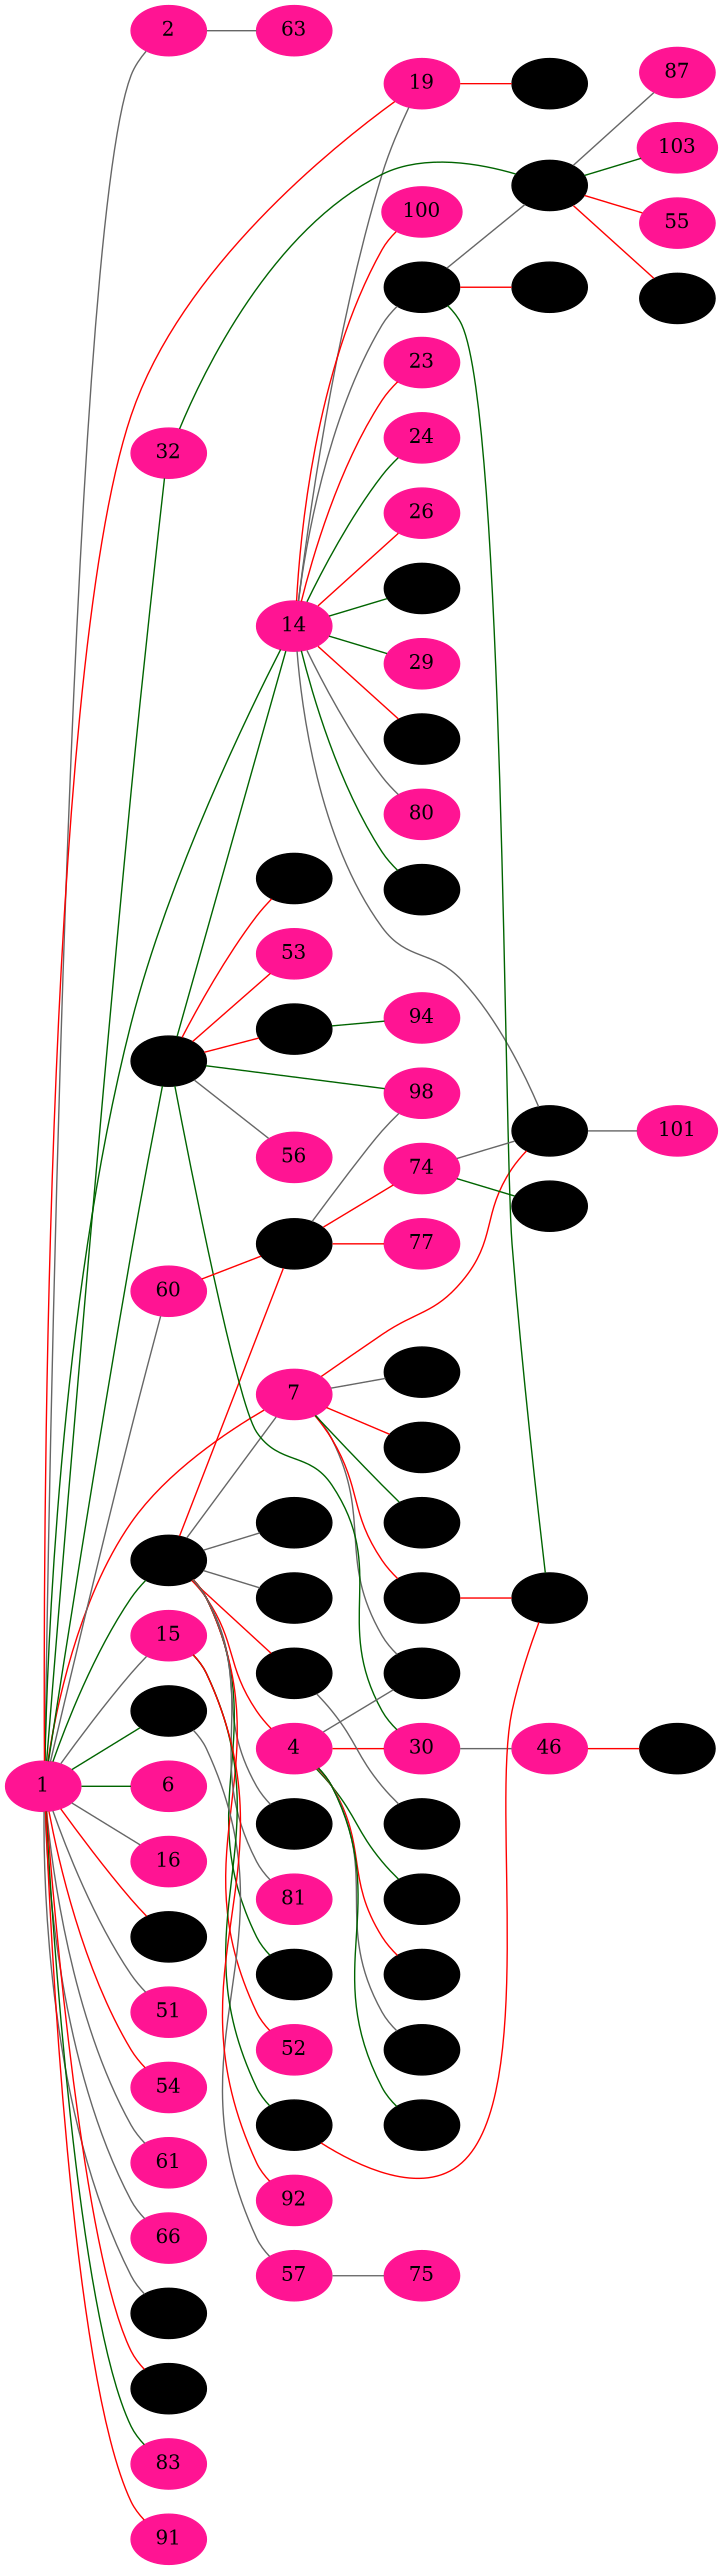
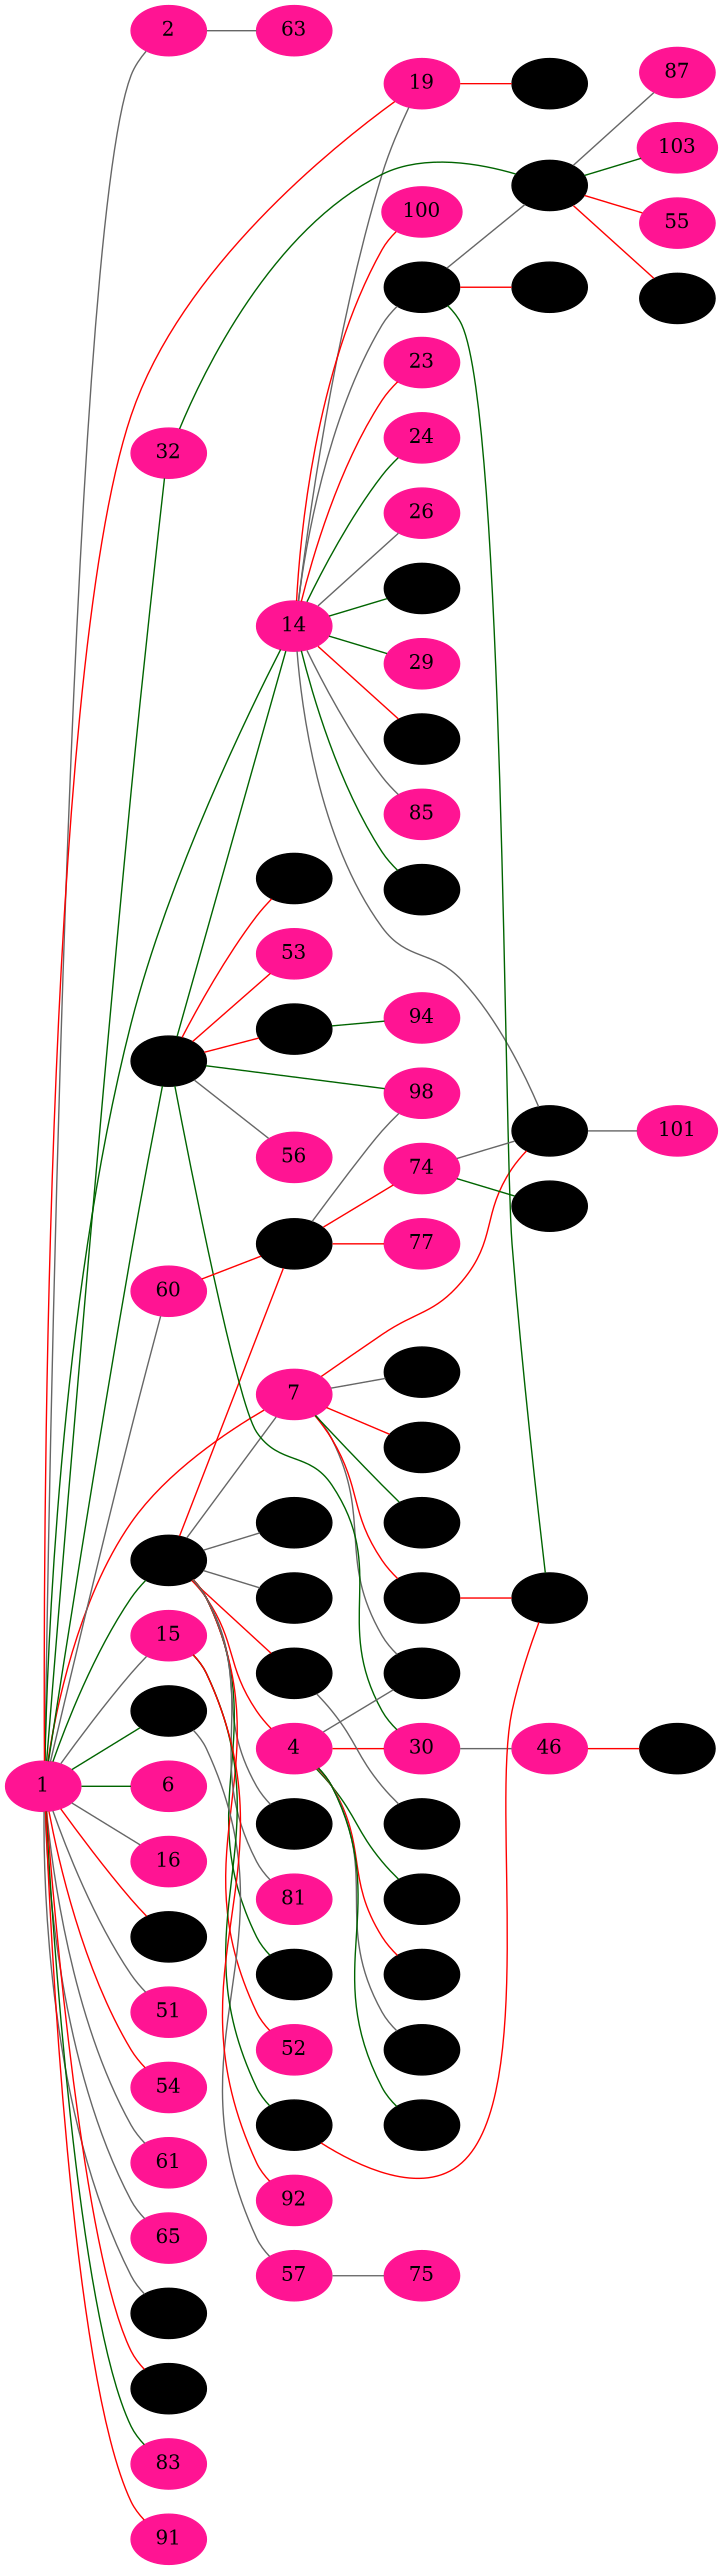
  graph {
    rankdir=LR
    node [color=deeppink style=filled]
    edge [color=gray40]
    1 [super="+8"]
    2 [super="+10"]
    3 [color=black super="+50"]
    5 [color=black]
    6
    7 [super="+33"]
    9 [color=black super="+20"]
    14 [super="+22"]
    15 [super="+93"]
    16
    19 [super="+25"]
    32 [super="+71"]
    49 [color=black super="+95"]
    51 [super="+70"]
    54
    60
    61
-   66
+   66 [label=65]
    68 [color=black]
    72 [color=black]
    83
    91
    63
    4 [super="+99"]
    11 [color=black super="+34"]
    13 [color=black]
    37 [color=black]
    52
    62 [color=black super="+65"]
    67 [color=black]
    69 [color=black]
    81
    57
    35 [color=black]
    18 [color=black super="+102"]
    64 [color=black super="+82"]
    73 [color=black]
    84 [color=black super="+96"]
    88 [color=black]
    30 [super="+78"]
    28 [color=black super="+86"]
    31 [color=black]
    53
    56
    98
    21 [color=black super="+38"]
    23
    24
    26
    27 [color=black super="+42"]
    29
    41 [color=black]
-   80
+   80 [label=85]
    97 [color=black]
    100
    47 [color=black super="+79"]
    92
    36 [color=black]
    39 [color=black super="+45"]
    12 [color=black]
    17 [color=black]
    43 [color=black]
    90 [color=black]
    44 [color=black super="+89"]
    74
    77
    46
    75 [super="+85"]
    59 [color=black]
    101
    94
    40 [color=black]
    55
    58 [color=black]
    87
    103
    48 [color=black]
    76 [color=black]
    1 -- 2
    1 -- 3 [color=darkgreen]
    1 -- 5 [color=darkgreen]
    1 -- 6 [color=darkgreen]
    1 -- 7 [color=red]
    1 -- 9 [color=darkgreen]
    1 -- 14 [color=darkgreen]
    1 -- 15
    1 -- 16
    1 -- 19 [color=red]
    1 -- 32 [color=darkgreen]
    1 -- 49 [color=red]
    1 -- 51
    1 -- 54 [color=red]
    1 -- 60
    1 -- 61
    1 -- 66
    1 -- 68
    1 -- 72 [color=red]
    1 -- 83 [color=darkgreen]
    1 -- 91 [color=red]
    2 -- 63
    3 -- 7
    3 -- 4 [color=red]
    3 -- 11
    3 -- 13 [color=red]
    3 -- 37 [color=darkgreen]
    3 -- 52 [color=red]
    3 -- 62 [color=red]
    3 -- 67
    3 -- 69
    3 -- 81
    5 -- 57
    7 -- 35
    7 -- 18 [color=red]
    7 -- 64 [color=darkgreen]
    7 -- 73
    7 -- 84 [color=red]
    7 -- 88 [color=red]
    9 -- 14 [color=darkgreen]
    9 -- 30 [color=darkgreen]
    9 -- 28 [color=red]
    9 -- 31 [color=red]
    9 -- 53 [color=red]
    9 -- 56
    9 -- 98 [color=darkgreen]
    14 -- 19
    14 -- 84
    14 -- 21
    14 -- 23 [color=red]
    14 -- 24 [color=darkgreen]
-   14 -- 26 [color=red]
+   14 -- 26
    14 -- 27 [color=darkgreen]
    14 -- 29 [color=darkgreen]
    14 -- 41 [color=red]
    14 -- 80
    14 -- 97 [color=darkgreen]
    14 -- 100 [color=red]
    15 -- 47 [color=darkgreen]
    15 -- 92 [color=red]
    19 -- 36 [color=red]
    32 -- 39 [color=darkgreen]
    60 -- 62 [color=red]
    4 -- 35
    4 -- 30 [color=red]
    4 -- 12 [color=darkgreen]
    4 -- 17 [color=red]
    4 -- 43
    4 -- 90 [color=darkgreen]
    13 -- 44
    62 -- 98
    62 -- 74 [color=red]
    62 -- 77 [color=red]
    57 -- 75
    18 -- 59 [color=red]
    84 -- 101
    30 -- 46
    28 -- 94 [color=darkgreen]
    21 -- 39
    21 -- 59 [color=darkgreen]
    21 -- 40 [color=red]
    47 -- 59 [color=red]
    39 -- 55 [color=red]
    39 -- 58 [color=red]
    39 -- 87
    39 -- 103 [color=darkgreen]
    74 -- 84
    74 -- 76 [color=darkgreen]
    46 -- 48 [color=red]
  }
